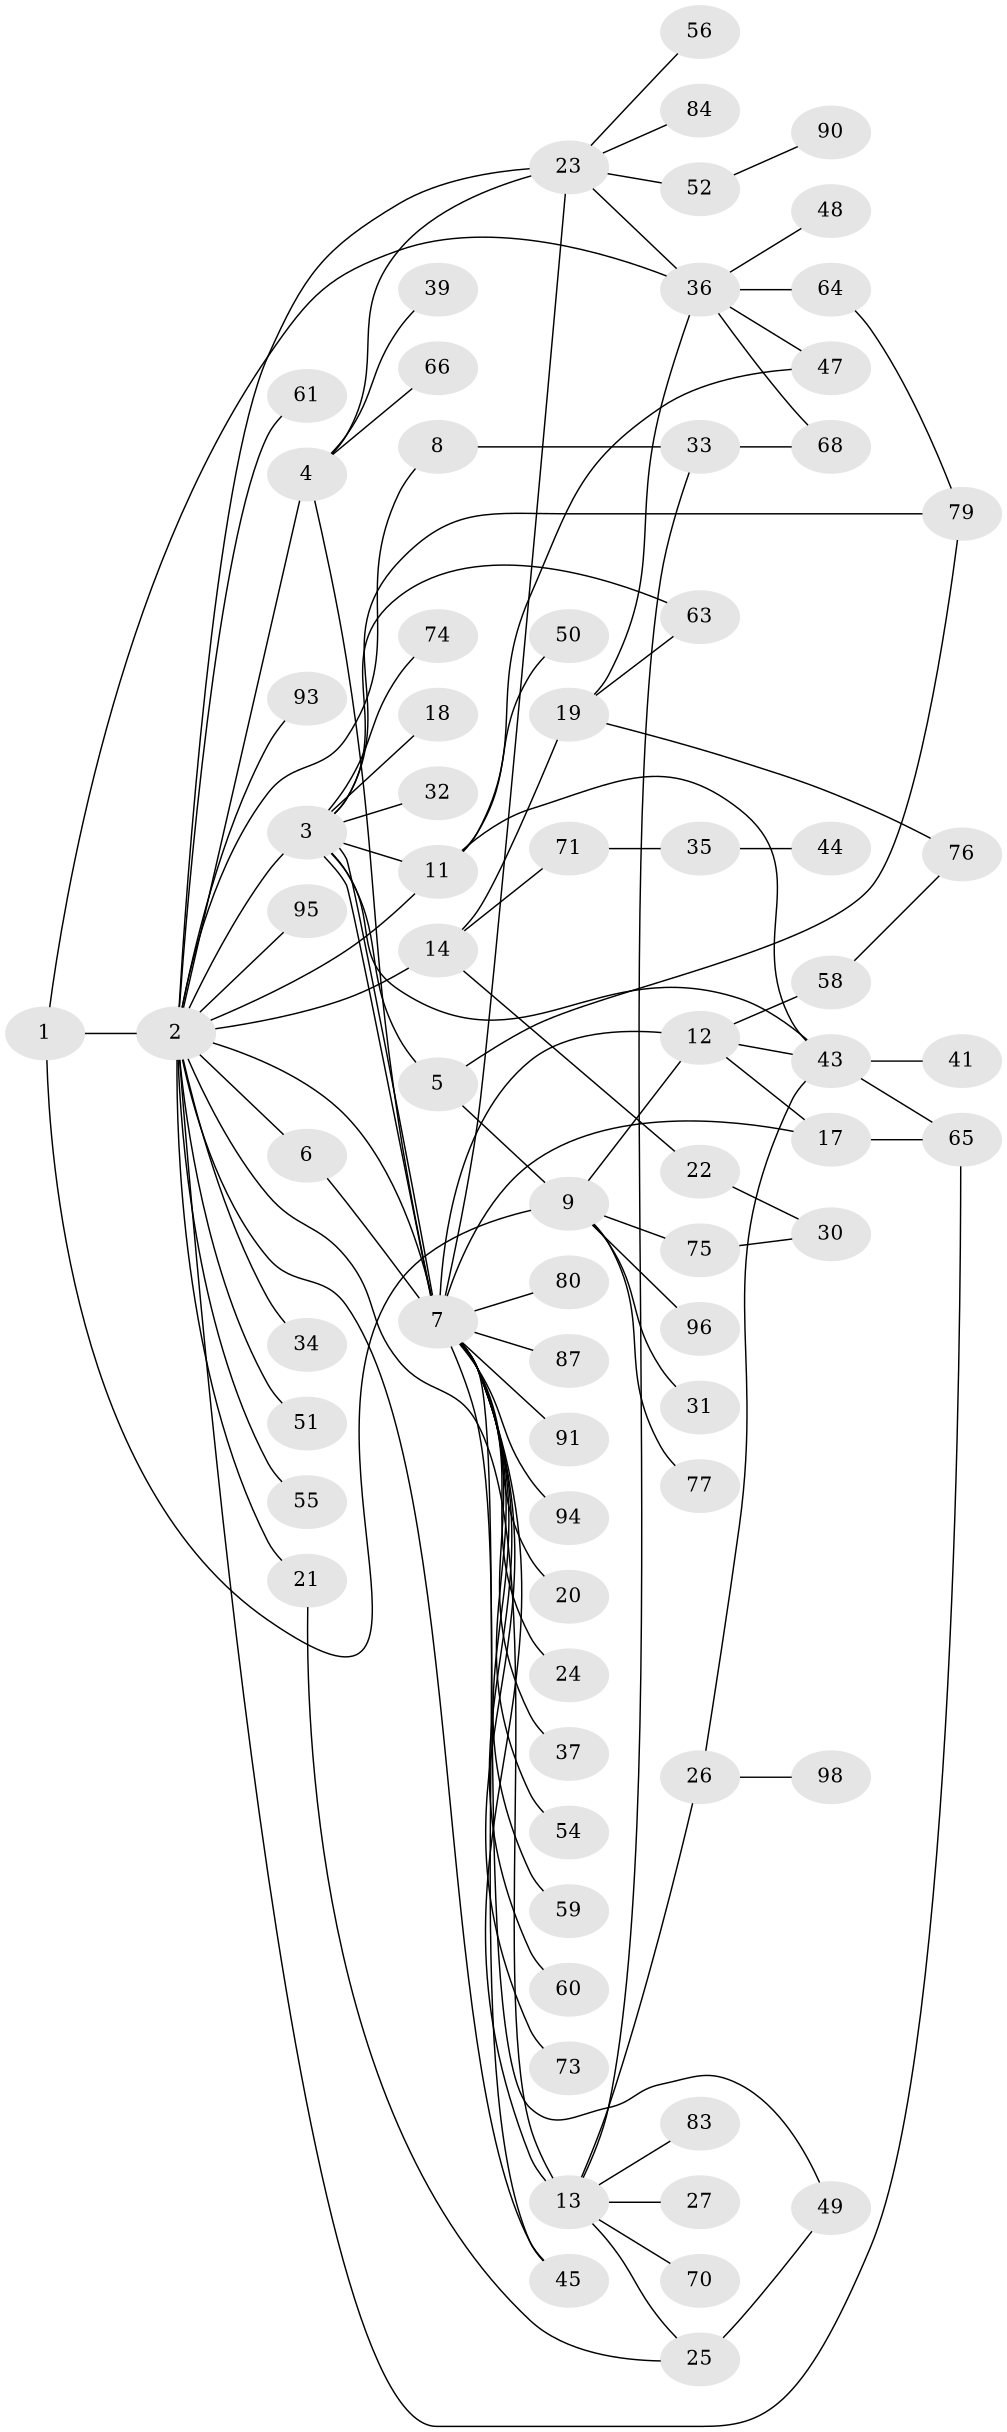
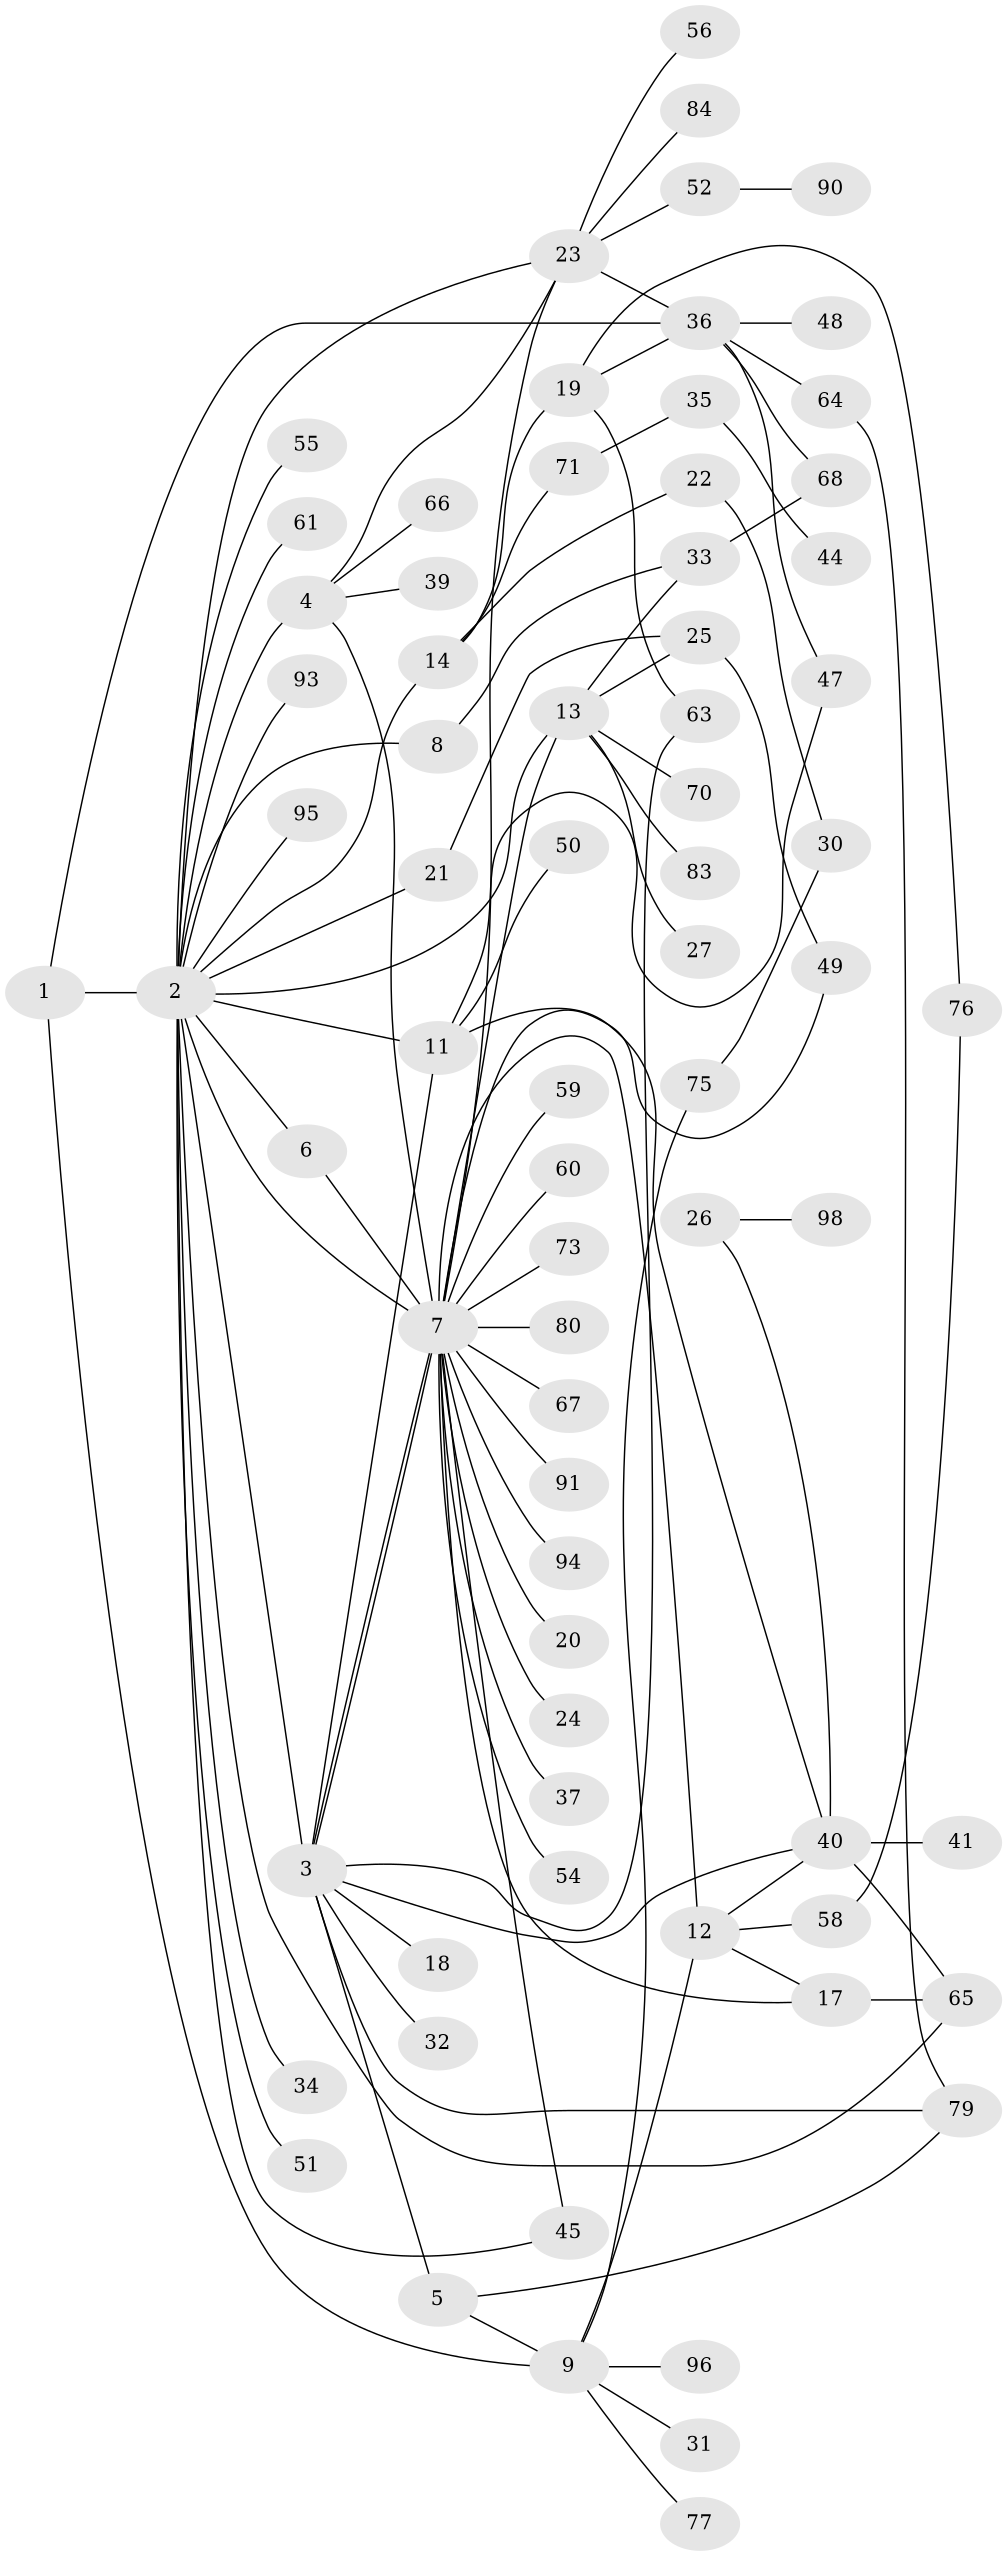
  graph {
    rankdir=LR
    node [color=gray90 style=filled]
    2 [super="+62"]
    3 [super="+10"]
    4 [super="+81"]
    6
    7 [super="+15"]
    8
    11 [super="+38"]
    13 [super="+43"]
    14 [super="+29"]
    21
    23 [super="+42"]
    34
    45
    51
    55
    61
    65 [super="+85"]
    93
    95
    1
    9 [super="+16"]
    36 [super="+67"]
    12 [super="+53"]
    31
    75
    77
    96
    47
    68
    48
    64
    5 [super="+28"]
    18
    32
-   40 [super="+78" label=43]
+   40 [super="+78"]
    63 [super="+69"]
-   74
    79
    39
    66
    17 [super="+86"]
    20 [super="+46"]
    24
    37
    49
    54
    59
    60
    73
    80
-   87
+   87 [label=67]
    91
    94
    33 [super="+57"]
    50
    25 [super="+72"]
    26 [super="+92"]
    27 [super="+82"]
    70
    83
    19 [super="+97"]
    22
    71 [super="+89"]
    52
    56
    84
    41
    58
    30
    76 [super="+88"]
    98
    35
    44
    90
    2 -- 3
    2 -- 4
    2 -- 6
    2 -- 7
    2 -- 8
    2 -- 11 [weight=2]
    2 -- 13
    2 -- 14
    2 -- 21
    2 -- 23
    2 -- 34
    2 -- 45
    2 -- 51
    2 -- 55
    2 -- 61
    2 -- 65
    2 -- 93
    2 -- 95
    3 -- 7
    3 -- 7
    3 -- 11
    3 -- 5
    3 -- 18
    3 -- 32
    3 -- 40
    3 -- 63
-   3 -- 74
    3 -- 79
    4 -- 7
    4 -- 23
    4 -- 39
    4 -- 66
    6 -- 7
    7 -- 13
    7 -- 23 [weight=2]
    7 -- 45
    7 -- 12
    7 -- 17
    7 -- 20
    7 -- 24
    7 -- 37
    7 -- 49
    7 -- 54
    7 -- 59
    7 -- 60
    7 -- 73
    7 -- 80
    7 -- 87
    7 -- 91
    7 -- 94
    8 -- 33
    11 -- 47
    11 -- 40
    11 -- 50
    13 -- 33
    13 -- 25
-   13 -- 26
    13 -- 27
    13 -- 70
    13 -- 83
    14 -- 19
    14 -- 22
    14 -- 71
    21 -- 25
    23 -- 36
    23 -- 52
    23 -- 56
    23 -- 84
    1 -- 2
    1 -- 9
    1 -- 36
    9 -- 12
    9 -- 31
    9 -- 75
    9 -- 77
    9 -- 96
    36 -- 47
    36 -- 68
    36 -- 48
    36 -- 64
    12 -- 40
    12 -- 17
    12 -- 58
    75 -- 30
    64 -- 79
    5 -- 9
    5 -- 79
    40 -- 65
    40 -- 41
    17 -- 65
    33 -- 68
    25 -- 49
    26 -- 40
    26 -- 98
    19 -- 36
    19 -- 63
    19 -- 76
    22 -- 30
    71 -- 35
    52 -- 90
    58 -- 76
    35 -- 44
  }
